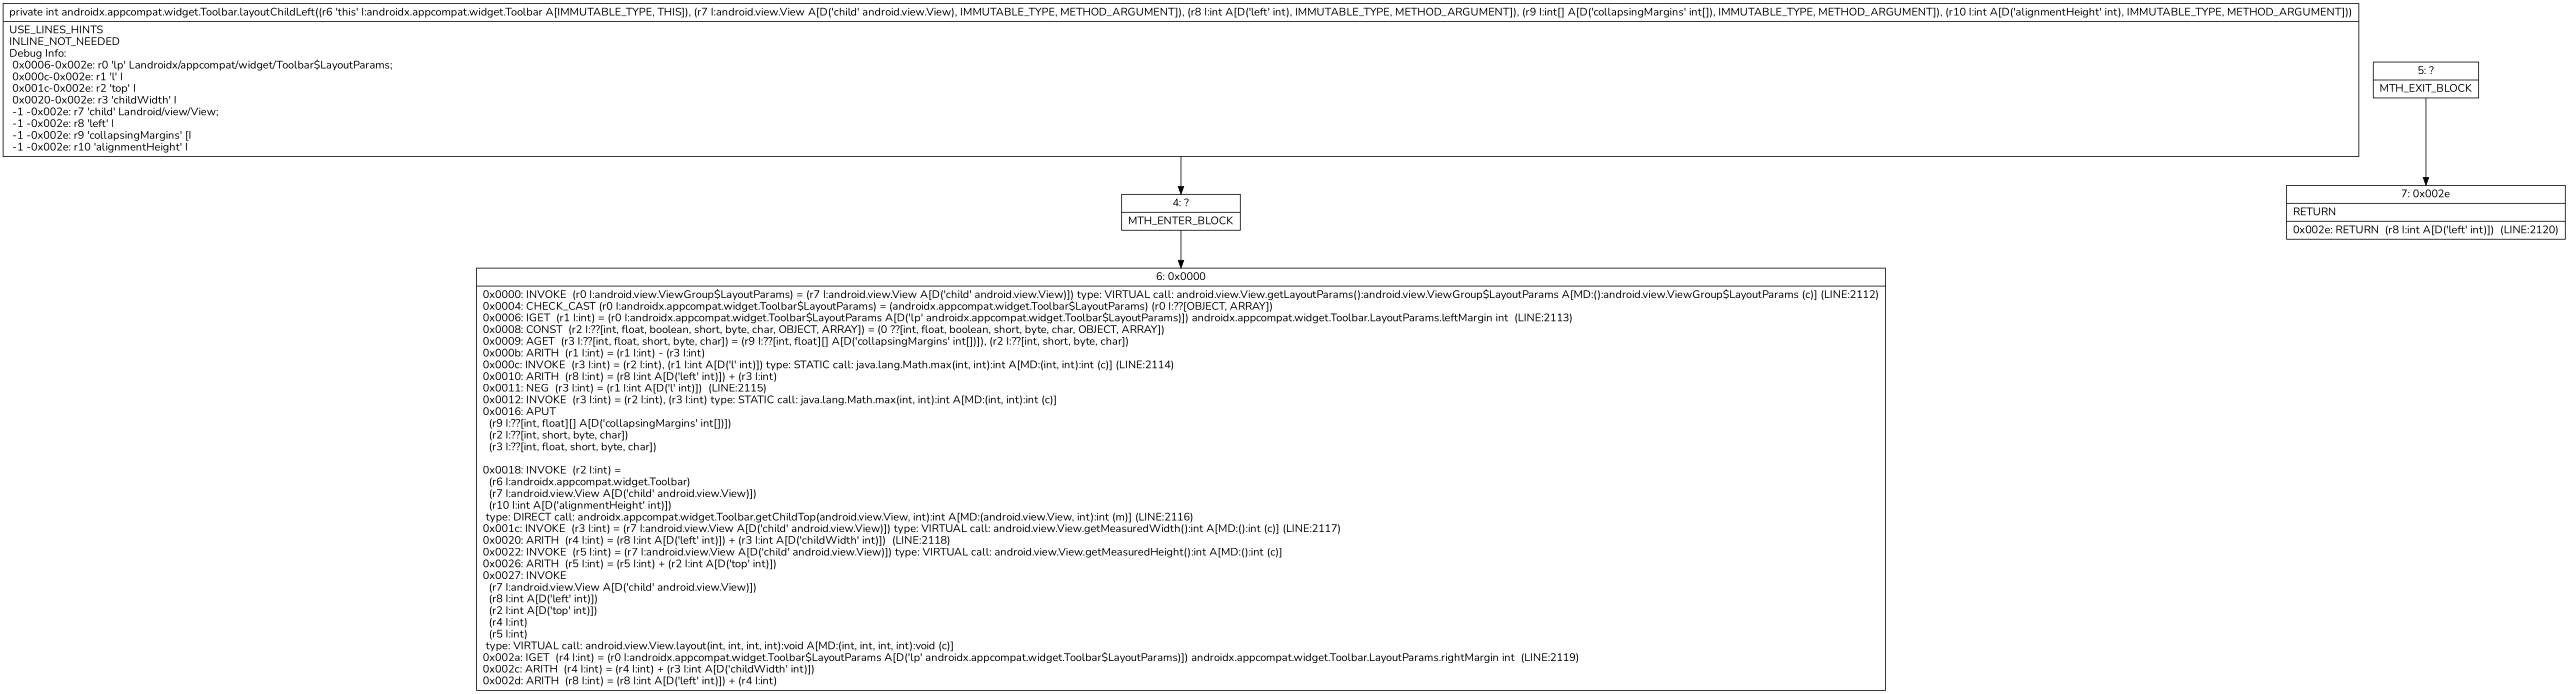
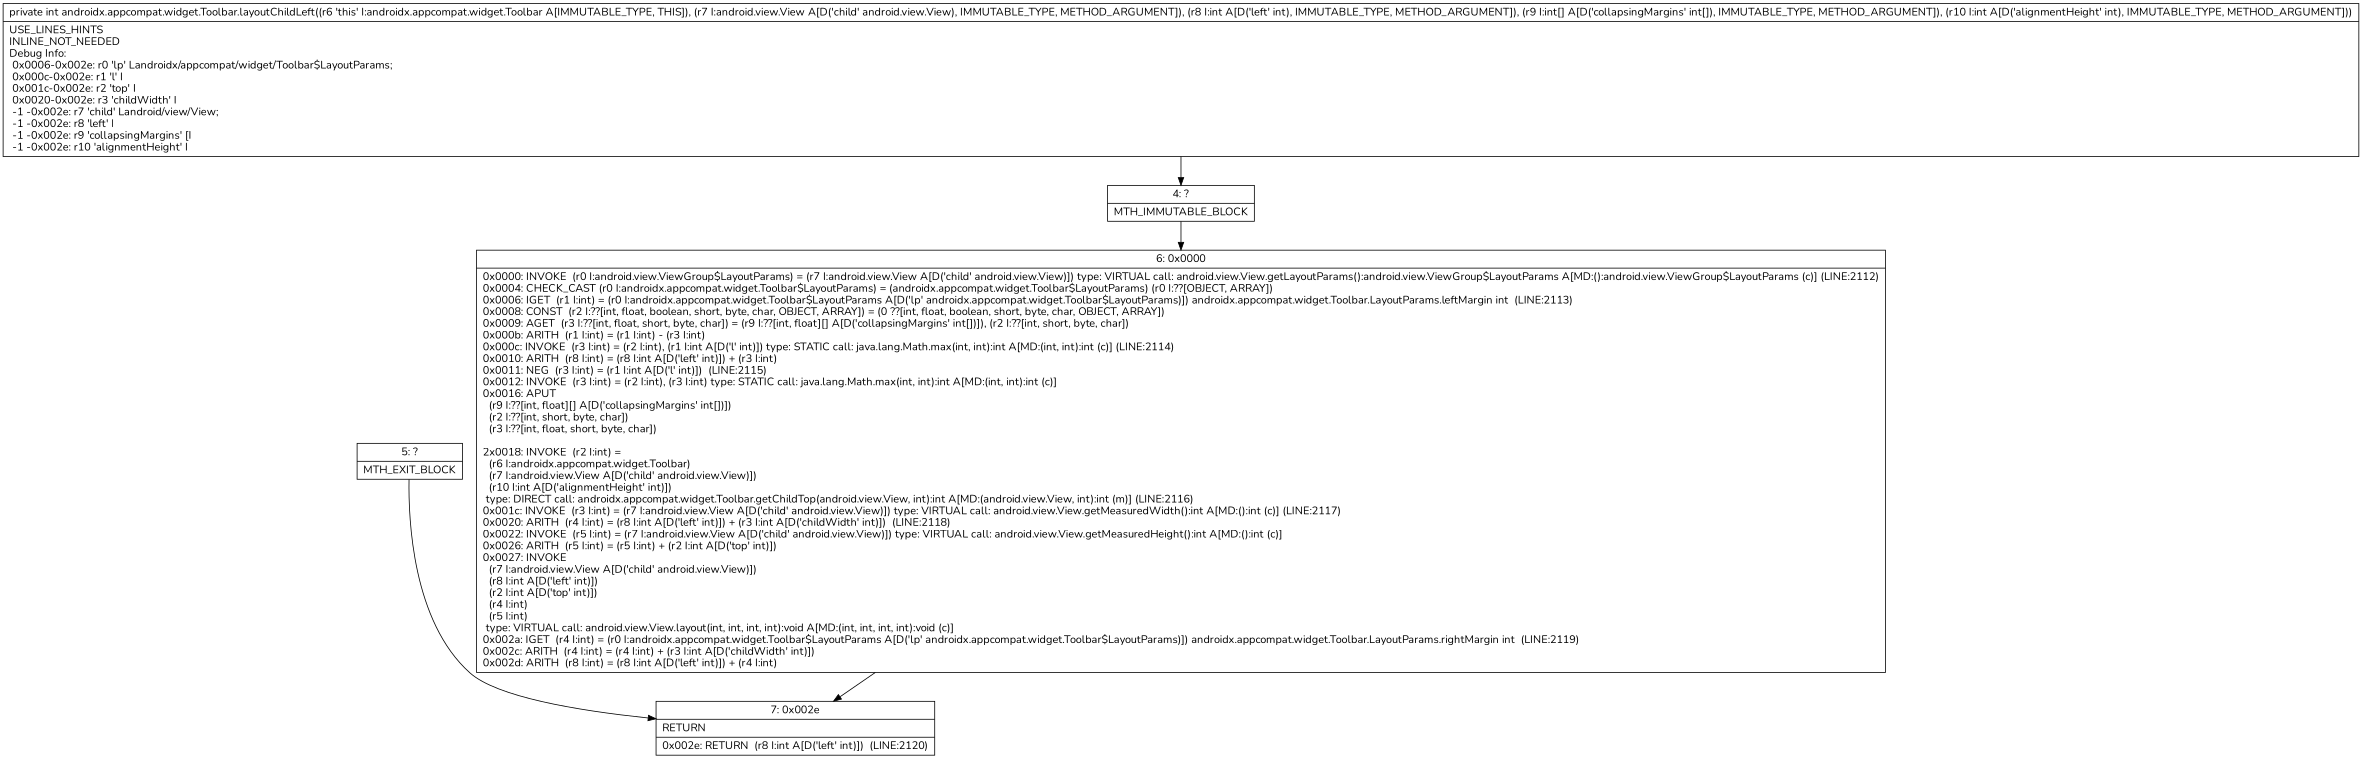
  digraph {
    fontname=Nunito
    node [fontname=Nunito shape=record]
    edge [fontname=Nunito]
-   n1 [label="{4\:\ ?|MTH_ENTER_BLOCK\l}"]
-   n2 [label="{6\:\ 0x0000|0x0000: INVOKE  (r0 I:android.view.ViewGroup$LayoutParams) = (r7 I:android.view.View A[D('child' android.view.View)]) type: VIRTUAL call: android.view.View.getLayoutParams():android.view.ViewGroup$LayoutParams A[MD:():android.view.ViewGroup$LayoutParams (c)] (LINE:2112)\l0x0004: CHECK_CAST (r0 I:androidx.appcompat.widget.Toolbar$LayoutParams) = (androidx.appcompat.widget.Toolbar$LayoutParams) (r0 I:??[OBJECT, ARRAY]) \l0x0006: IGET  (r1 I:int) = (r0 I:androidx.appcompat.widget.Toolbar$LayoutParams A[D('lp' androidx.appcompat.widget.Toolbar$LayoutParams)]) androidx.appcompat.widget.Toolbar.LayoutParams.leftMargin int  (LINE:2113)\l0x0008: CONST  (r2 I:??[int, float, boolean, short, byte, char, OBJECT, ARRAY]) = (0 ??[int, float, boolean, short, byte, char, OBJECT, ARRAY]) \l0x0009: AGET  (r3 I:??[int, float, short, byte, char]) = (r9 I:??[int, float][] A[D('collapsingMargins' int[])]), (r2 I:??[int, short, byte, char]) \l0x000b: ARITH  (r1 I:int) = (r1 I:int) \- (r3 I:int) \l0x000c: INVOKE  (r3 I:int) = (r2 I:int), (r1 I:int A[D('l' int)]) type: STATIC call: java.lang.Math.max(int, int):int A[MD:(int, int):int (c)] (LINE:2114)\l0x0010: ARITH  (r8 I:int) = (r8 I:int A[D('left' int)]) + (r3 I:int) \l0x0011: NEG  (r3 I:int) = (r1 I:int A[D('l' int)])  (LINE:2115)\l0x0012: INVOKE  (r3 I:int) = (r2 I:int), (r3 I:int) type: STATIC call: java.lang.Math.max(int, int):int A[MD:(int, int):int (c)]\l0x0016: APUT  \l  (r9 I:??[int, float][] A[D('collapsingMargins' int[])])\l  (r2 I:??[int, short, byte, char])\l  (r3 I:??[int, float, short, byte, char])\l \l0x0018: INVOKE  (r2 I:int) = \l  (r6 I:androidx.appcompat.widget.Toolbar)\l  (r7 I:android.view.View A[D('child' android.view.View)])\l  (r10 I:int A[D('alignmentHeight' int)])\l type: DIRECT call: androidx.appcompat.widget.Toolbar.getChildTop(android.view.View, int):int A[MD:(android.view.View, int):int (m)] (LINE:2116)\l0x001c: INVOKE  (r3 I:int) = (r7 I:android.view.View A[D('child' android.view.View)]) type: VIRTUAL call: android.view.View.getMeasuredWidth():int A[MD:():int (c)] (LINE:2117)\l0x0020: ARITH  (r4 I:int) = (r8 I:int A[D('left' int)]) + (r3 I:int A[D('childWidth' int)])  (LINE:2118)\l0x0022: INVOKE  (r5 I:int) = (r7 I:android.view.View A[D('child' android.view.View)]) type: VIRTUAL call: android.view.View.getMeasuredHeight():int A[MD:():int (c)]\l0x0026: ARITH  (r5 I:int) = (r5 I:int) + (r2 I:int A[D('top' int)]) \l0x0027: INVOKE  \l  (r7 I:android.view.View A[D('child' android.view.View)])\l  (r8 I:int A[D('left' int)])\l  (r2 I:int A[D('top' int)])\l  (r4 I:int)\l  (r5 I:int)\l type: VIRTUAL call: android.view.View.layout(int, int, int, int):void A[MD:(int, int, int, int):void (c)]\l0x002a: IGET  (r4 I:int) = (r0 I:androidx.appcompat.widget.Toolbar$LayoutParams A[D('lp' androidx.appcompat.widget.Toolbar$LayoutParams)]) androidx.appcompat.widget.Toolbar.LayoutParams.rightMargin int  (LINE:2119)\l0x002c: ARITH  (r4 I:int) = (r4 I:int) + (r3 I:int A[D('childWidth' int)]) \l0x002d: ARITH  (r8 I:int) = (r8 I:int A[D('left' int)]) + (r4 I:int) \l}"]
+   n1 [label="{4\:\ ?|MTH_IMMUTABLE_BLOCK\l}"]
+   n2 [label="{6\:\ 0x0000|0x0000: INVOKE  (r0 I:android.view.ViewGroup$LayoutParams) = (r7 I:android.view.View A[D('child' android.view.View)]) type: VIRTUAL call: android.view.View.getLayoutParams():android.view.ViewGroup$LayoutParams A[MD:():android.view.ViewGroup$LayoutParams (c)] (LINE:2112)\l0x0004: CHECK_CAST (r0 I:androidx.appcompat.widget.Toolbar$LayoutParams) = (androidx.appcompat.widget.Toolbar$LayoutParams) (r0 I:??[OBJECT, ARRAY]) \l0x0006: IGET  (r1 I:int) = (r0 I:androidx.appcompat.widget.Toolbar$LayoutParams A[D('lp' androidx.appcompat.widget.Toolbar$LayoutParams)]) androidx.appcompat.widget.Toolbar.LayoutParams.leftMargin int  (LINE:2113)\l0x0008: CONST  (r2 I:??[int, float, boolean, short, byte, char, OBJECT, ARRAY]) = (0 ??[int, float, boolean, short, byte, char, OBJECT, ARRAY]) \l0x0009: AGET  (r3 I:??[int, float, short, byte, char]) = (r9 I:??[int, float][] A[D('collapsingMargins' int[])]), (r2 I:??[int, short, byte, char]) \l0x000b: ARITH  (r1 I:int) = (r1 I:int) \- (r3 I:int) \l0x000c: INVOKE  (r3 I:int) = (r2 I:int), (r1 I:int A[D('l' int)]) type: STATIC call: java.lang.Math.max(int, int):int A[MD:(int, int):int (c)] (LINE:2114)\l0x0010: ARITH  (r8 I:int) = (r8 I:int A[D('left' int)]) + (r3 I:int) \l0x0011: NEG  (r3 I:int) = (r1 I:int A[D('l' int)])  (LINE:2115)\l0x0012: INVOKE  (r3 I:int) = (r2 I:int), (r3 I:int) type: STATIC call: java.lang.Math.max(int, int):int A[MD:(int, int):int (c)]\l0x0016: APUT  \l  (r9 I:??[int, float][] A[D('collapsingMargins' int[])])\l  (r2 I:??[int, short, byte, char])\l  (r3 I:??[int, float, short, byte, char])\l \l2x0018: INVOKE  (r2 I:int) = \l  (r6 I:androidx.appcompat.widget.Toolbar)\l  (r7 I:android.view.View A[D('child' android.view.View)])\l  (r10 I:int A[D('alignmentHeight' int)])\l type: DIRECT call: androidx.appcompat.widget.Toolbar.getChildTop(android.view.View, int):int A[MD:(android.view.View, int):int (m)] (LINE:2116)\l0x001c: INVOKE  (r3 I:int) = (r7 I:android.view.View A[D('child' android.view.View)]) type: VIRTUAL call: android.view.View.getMeasuredWidth():int A[MD:():int (c)] (LINE:2117)\l0x0020: ARITH  (r4 I:int) = (r8 I:int A[D('left' int)]) + (r3 I:int A[D('childWidth' int)])  (LINE:2118)\l0x0022: INVOKE  (r5 I:int) = (r7 I:android.view.View A[D('child' android.view.View)]) type: VIRTUAL call: android.view.View.getMeasuredHeight():int A[MD:():int (c)]\l0x0026: ARITH  (r5 I:int) = (r5 I:int) + (r2 I:int A[D('top' int)]) \l0x0027: INVOKE  \l  (r7 I:android.view.View A[D('child' android.view.View)])\l  (r8 I:int A[D('left' int)])\l  (r2 I:int A[D('top' int)])\l  (r4 I:int)\l  (r5 I:int)\l type: VIRTUAL call: android.view.View.layout(int, int, int, int):void A[MD:(int, int, int, int):void (c)]\l0x002a: IGET  (r4 I:int) = (r0 I:androidx.appcompat.widget.Toolbar$LayoutParams A[D('lp' androidx.appcompat.widget.Toolbar$LayoutParams)]) androidx.appcompat.widget.Toolbar.LayoutParams.rightMargin int  (LINE:2119)\l0x002c: ARITH  (r4 I:int) = (r4 I:int) + (r3 I:int A[D('childWidth' int)]) \l0x002d: ARITH  (r8 I:int) = (r8 I:int A[D('left' int)]) + (r4 I:int) \l}"]
    n3 [label="{7\:\ 0x002e|RETURN\l|0x002e: RETURN  (r8 I:int A[D('left' int)])  (LINE:2120)\l}"]
    n4 [label="{5\:\ ?|MTH_EXIT_BLOCK\l}"]
    n5 [label="{private int androidx.appcompat.widget.Toolbar.layoutChildLeft((r6 'this' I:androidx.appcompat.widget.Toolbar A[IMMUTABLE_TYPE, THIS]), (r7 I:android.view.View A[D('child' android.view.View), IMMUTABLE_TYPE, METHOD_ARGUMENT]), (r8 I:int A[D('left' int), IMMUTABLE_TYPE, METHOD_ARGUMENT]), (r9 I:int[] A[D('collapsingMargins' int[]), IMMUTABLE_TYPE, METHOD_ARGUMENT]), (r10 I:int A[D('alignmentHeight' int), IMMUTABLE_TYPE, METHOD_ARGUMENT]))  | USE_LINES_HINTS\lINLINE_NOT_NEEDED\lDebug Info:\l  0x0006\-0x002e: r0 'lp' Landroidx\/appcompat\/widget\/Toolbar$LayoutParams;\l  0x000c\-0x002e: r1 'l' I\l  0x001c\-0x002e: r2 'top' I\l  0x0020\-0x002e: r3 'childWidth' I\l  \-1 \-0x002e: r7 'child' Landroid\/view\/View;\l  \-1 \-0x002e: r8 'left' I\l  \-1 \-0x002e: r9 'collapsingMargins' [I\l  \-1 \-0x002e: r10 'alignmentHeight' I\l}"]
    n1 -> n2
+   n2 -> n3
    n4 -> n3
    n5 -> n1
  }
